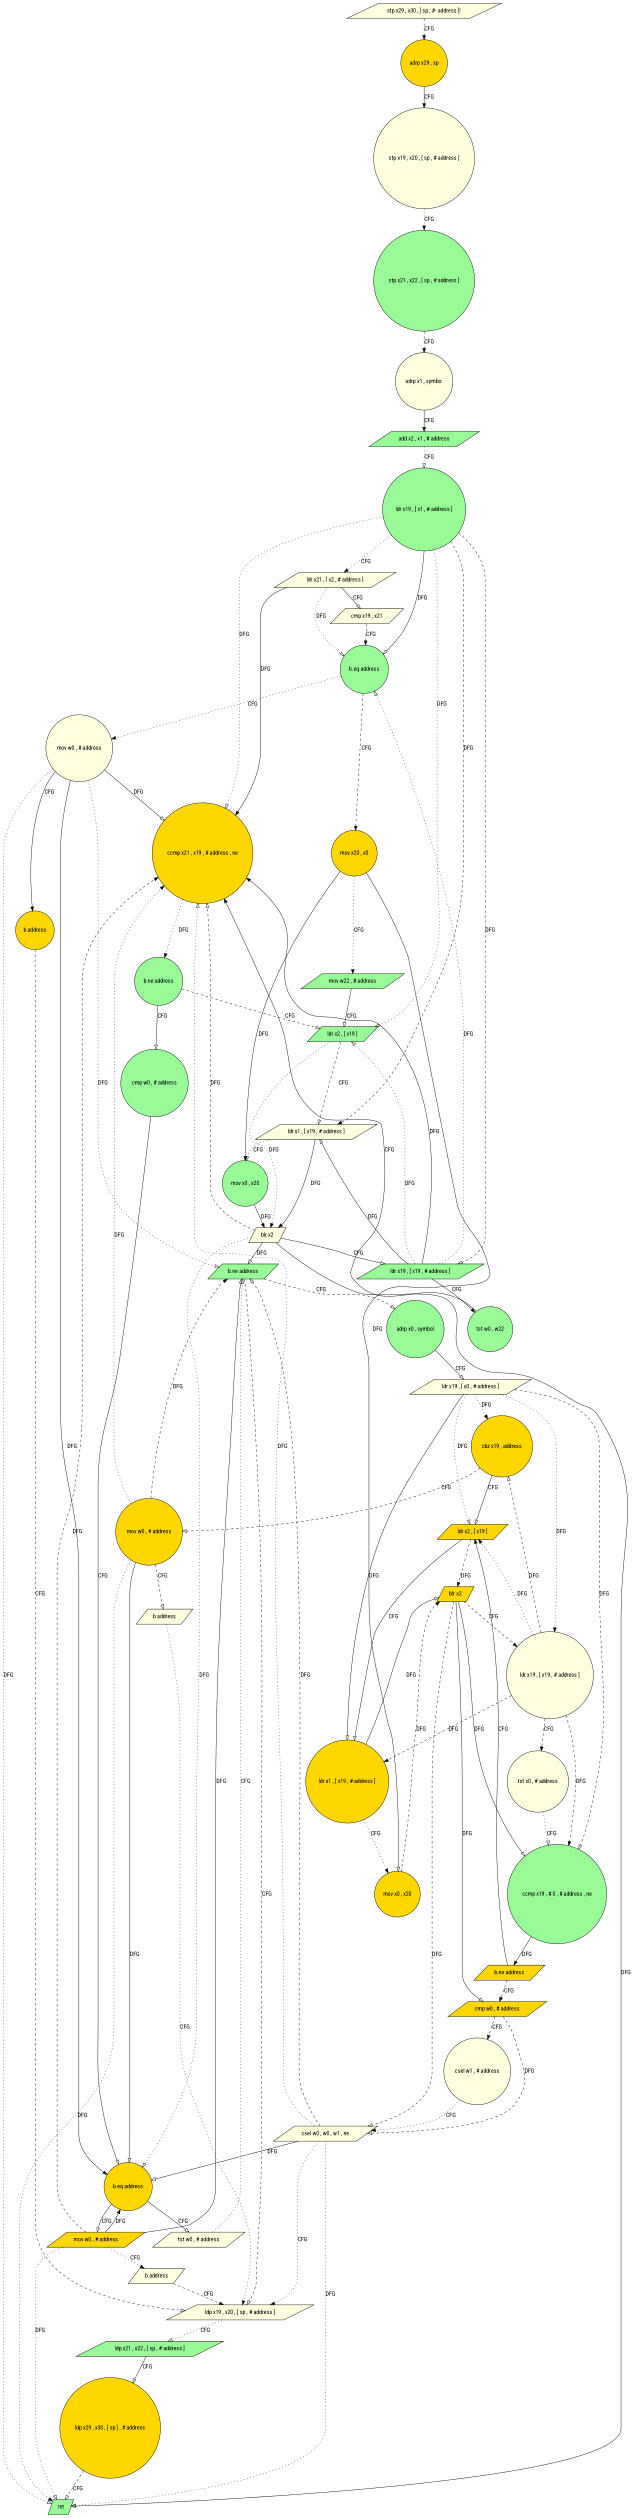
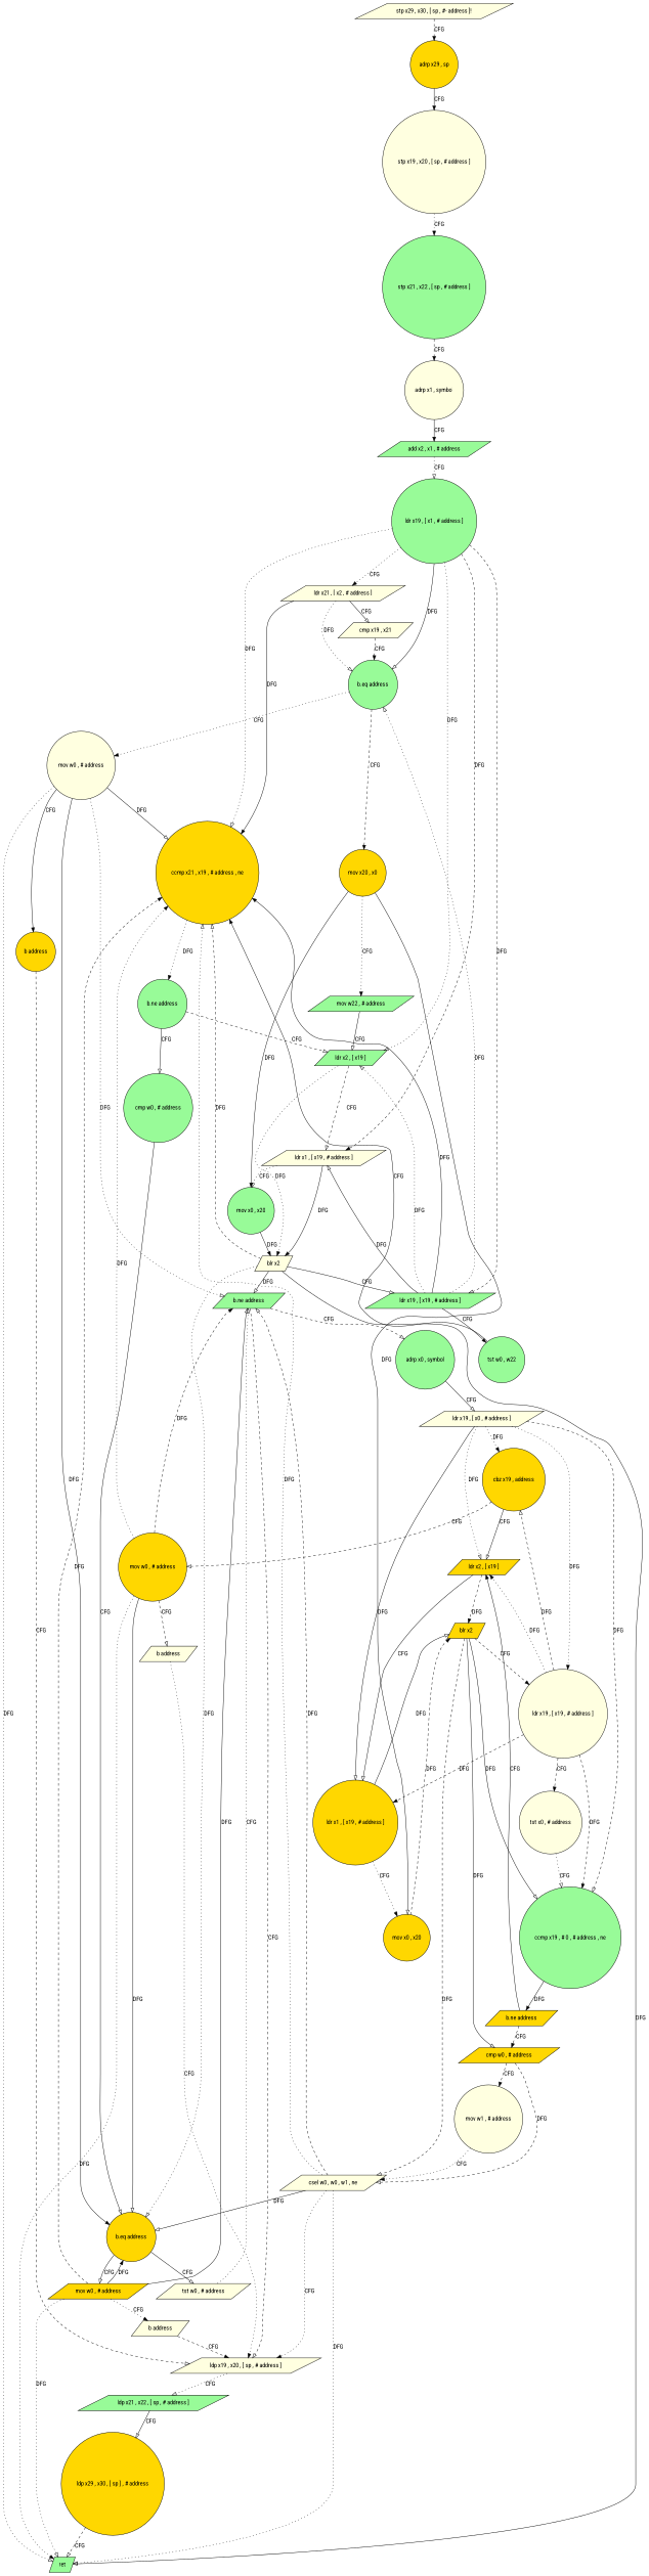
  digraph {
    fontname="Roboto Condensed"
    node [fillcolor=lightyellow fontname="Roboto Condensed" shape=circle style=filled]
    edge [arrowhead=onormal fontname="Roboto Condensed" style=solid]
    n1 [label="stp x29 , x30 , [ sp , #- address ]!" shape=parallelogram]
    n2 [fillcolor=gold label="adrp x29 , sp"]
    n3 [label="stp x19 , x20 , [ sp , # address ]"]
    n4 [fillcolor=palegreen label="stp x21 , x22 , [ sp , # address ]"]
    n5 [label="adrp x1 , symbol"]
    n6 [fillcolor=palegreen label="add x2 , x1 , # address" shape=parallelogram]
    n7 [fillcolor=palegreen label="ldr x19 , [ x1 , # address ]"]
    n8 [label="ldr x21 , [ x2 , # address ]" shape=parallelogram]
    n9 [fillcolor=palegreen label="b.eq address"]
    n10 [fillcolor=palegreen label="ldr x2 , [ x19 ]" shape=parallelogram]
    n11 [label="ldr x1 , [ x19 , # address ]" shape=parallelogram]
    n12 [fillcolor=palegreen label="ldr x19 , [ x19 , # address ]" shape=parallelogram]
    n13 [fillcolor=gold label="ccmp x21 , x19 , # address , ne"]
    n14 [label="cmp x19 , x21" shape=parallelogram]
    n15 [label="mov w0 , # address"]
    n16 [fillcolor=gold label="mov x20 , x0"]
    n17 [label="blr x2" shape=parallelogram]
    n18 [fillcolor=palegreen label="mov x0 , x20"]
    n19 [fillcolor=palegreen label="tst w0 , w22"]
    n20 [fillcolor=palegreen label="b.ne address"]
    n21 [fillcolor=gold label="b address"]
    n22 [fillcolor=palegreen label=ret shape=parallelogram]
    n23 [fillcolor=gold label="b.eq address"]
    n24 [fillcolor=palegreen label="b.ne address" shape=parallelogram]
    n25 [fillcolor=palegreen label="mov w22 , # address" shape=parallelogram]
    n26 [fillcolor=gold label="mov x0 , x20"]
    n27 [label="ldp x19 , x20 , [ sp , # address ]" shape=parallelogram]
    n28 [fillcolor=gold label="mov w0 , # address" shape=parallelogram]
    n29 [label="tst w0 , # address" shape=parallelogram]
    n30 [fillcolor=palegreen label="adrp x0 , symbol"]
    n31 [fillcolor=gold label="blr x2" shape=parallelogram]
    n32 [fillcolor=palegreen label="ldp x21 , x22 , [ sp , # address ]" shape=parallelogram]
    n33 [fillcolor=gold label="ldp x29 , x30 , [ sp ] , # address"]
    n34 [fillcolor=palegreen label="cmp w0 , # address"]
    n35 [label="b address" shape=parallelogram]
    n36 [label="ldr x19 , [ x0 , # address ]" shape=parallelogram]
    n37 [fillcolor=gold label="cbz x19 , address"]
    n38 [fillcolor=gold label="ldr x2 , [ x19 ]" shape=parallelogram]
    n39 [fillcolor=gold label="ldr x1 , [ x19 , # address ]"]
    n40 [label="ldr x19 , [ x19 , # address ]"]
    n41 [fillcolor=palegreen label="ccmp x19 , # 0 , # address , ne"]
    n42 [fillcolor=gold label="mov w0 , # address"]
    n43 [label="tst x0 , # address"]
    n44 [fillcolor=gold label="b.ne address" shape=parallelogram]
    n45 [label="b address" shape=parallelogram]
    n46 [fillcolor=gold label="cmp w0 , # address" shape=parallelogram]
    n47 [label="csel w0 , w0 , w1 , ne" shape=parallelogram]
-   n48 [label="csel w1 , # address"]
+   n48 [label="mov w1 , # address"]
    n1 -> n2 [arrowhead=normal label=CFG style=dashed]
    n2 -> n3 [arrowhead=normal label=CFG]
    n3 -> n4 [arrowhead=normal label=CFG style=dotted]
    n4 -> n5 [arrowhead=normal label=CFG style=dashed]
    n5 -> n6 [arrowhead=normal label=CFG]
    n6 -> n7 [label=CFG style=dotted]
    n7 -> n8 [arrowhead=normal label=CFG style=dotted]
    n7 -> n9 [label=DFG]
    n7 -> n10 [label=DFG style=dotted]
    n7 -> n11 [arrowhead=normal label=DFG style=dashed]
    n7 -> n12 [label=DFG style=dashed]
    n7 -> n13 [label=DFG style=dotted]
    n8 -> n9 [label=DFG style=dotted]
    n8 -> n13 [arrowhead=normal label=DFG]
    n8 -> n14 [label=CFG]
    n9 -> n15 [arrowhead=normal label=CFG style=dotted]
    n9 -> n16 [arrowhead=normal label=CFG style=dashed]
    n10 -> n11 [label=CFG style=dashed]
    n10 -> n17 [arrowhead=normal label=DFG style=dotted]
    n11 -> n17 [arrowhead=normal label=DFG]
    n11 -> n18 [label=CFG style=dotted]
    n12 -> n9 [label=DFG style=dotted]
    n12 -> n10 [label=DFG style=dotted]
    n12 -> n11 [label=DFG]
    n12 -> n13 [arrowhead=normal label=DFG]
    n12 -> n19 [arrowhead=normal label=CFG]
    n13 -> n20 [arrowhead=normal label=DFG style=dotted]
    n14 -> n9 [arrowhead=normal label=CFG style=dashed]
    n15 -> n13 [label=DFG]
    n15 -> n21 [arrowhead=normal label=CFG]
    n15 -> n22 [label=DFG style=dotted]
    n15 -> n23 [arrowhead=normal label=DFG]
    n15 -> n24 [label=DFG style=dotted]
    n16 -> n18 [arrowhead=normal label=DFG]
    n16 -> n25 [arrowhead=normal label=CFG style=dotted]
    n16 -> n26 [label=DFG]
    n17 -> n12 [label=CFG]
    n17 -> n13 [label=DFG style=dashed]
    n17 -> n22 [label=DFG]
    n17 -> n23 [label=DFG style=dotted]
    n17 -> n24 [label=DFG]
    n18 -> n17 [arrowhead=normal label=DFG]
    n19 -> n13 [arrowhead=normal label=CFG]
    n20 -> n10 [label=CFG style=dashed]
    n20 -> n34 [label=CFG]
    n21 -> n27 [label=CFG style=dashed]
    n23 -> n28 [label=CFG]
    n23 -> n29 [label=CFG]
    n24 -> n27 [label=CFG style=dashed]
    n24 -> n30 [label=CFG style=dashed]
    n25 -> n10 [label=CFG]
    n26 -> n31 [arrowhead=normal label=DFG style=dashed]
    n27 -> n32 [label=CFG style=dotted]
    n28 -> n13 [arrowhead=normal label=DFG style=dashed]
    n28 -> n22 [label=DFG style=dotted]
    n28 -> n23 [arrowhead=normal label=DFG]
    n28 -> n24 [label=DFG]
    n28 -> n35 [arrowhead=normal label=CFG style=dotted]
    n29 -> n24 [label=CFG style=dotted]
    n30 -> n36 [label=CFG]
    n31 -> n40 [arrowhead=normal label=CFG style=dashed]
    n31 -> n41 [label=DFG]
    n31 -> n46 [label=DFG]
    n31 -> n47 [label=DFG style=dashed]
    n32 -> n33 [label=CFG]
    n33 -> n22 [label=CFG style=dashed]
    n34 -> n23 [label=CFG]
    n35 -> n27 [arrowhead=normal label=CFG style=dashed]
    n36 -> n37 [arrowhead=normal label=DFG style=dotted]
    n36 -> n38 [label=DFG style=dotted]
    n36 -> n39 [label=DFG]
    n36 -> n40 [arrowhead=normal label=DFG style=dotted]
    n36 -> n41 [label=DFG style=dashed]
    n37 -> n38 [label=CFG]
    n37 -> n42 [label=CFG style=dashed]
    n38 -> n31 [arrowhead=normal label=DFG style=dashed]
    n38 -> n39 [label=CFG]
    n39 -> n26 [arrowhead=normal label=CFG style=dotted]
    n39 -> n31 [label=DFG]
    n40 -> n37 [label=DFG style=dashed]
    n40 -> n38 [arrowhead=normal label=DFG style=dotted]
    n40 -> n39 [arrowhead=normal label=DFG style=dashed]
    n40 -> n41 [arrowhead=normal label=DFG style=dashed]
    n40 -> n43 [arrowhead=normal label=CFG style=dashed]
    n41 -> n44 [arrowhead=normal label=DFG]
    n42 -> n13 [arrowhead=normal label=DFG style=dotted]
    n42 -> n22 [arrowhead=normal label=DFG style=dotted]
    n42 -> n23 [label=DFG]
    n42 -> n24 [arrowhead=normal label=DFG style=dashed]
    n42 -> n45 [label=CFG style=dashed]
    n43 -> n41 [label=CFG style=dotted]
    n44 -> n38 [arrowhead=normal label=CFG]
    n44 -> n46 [arrowhead=normal label=CFG style=dashed]
    n45 -> n27 [arrowhead=normal label=CFG style=dotted]
    n46 -> n47 [label=DFG style=dashed]
    n46 -> n48 [arrowhead=normal label=CFG style=dashed]
    n47 -> n13 [label=DFG style=dotted]
    n47 -> n22 [label=DFG style=dotted]
    n47 -> n23 [label=DFG]
    n47 -> n24 [label=DFG style=dashed]
    n47 -> n27 [arrowhead=normal label=CFG style=dotted]
    n48 -> n47 [arrowhead=normal label=CFG style=dotted]
  }
